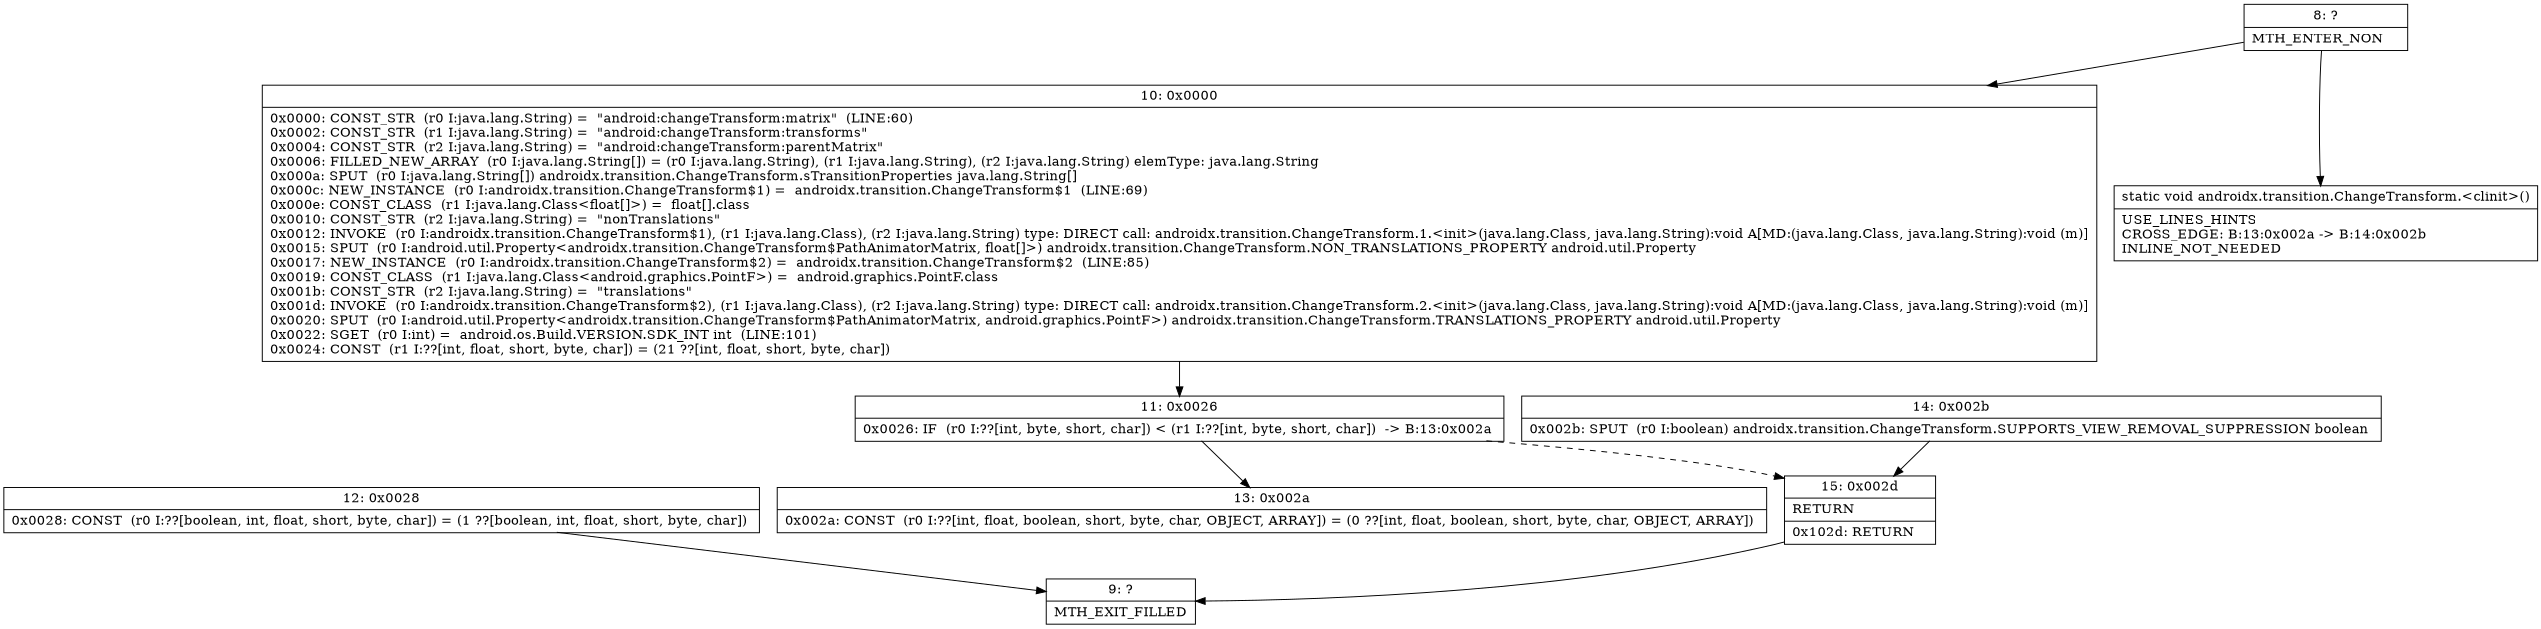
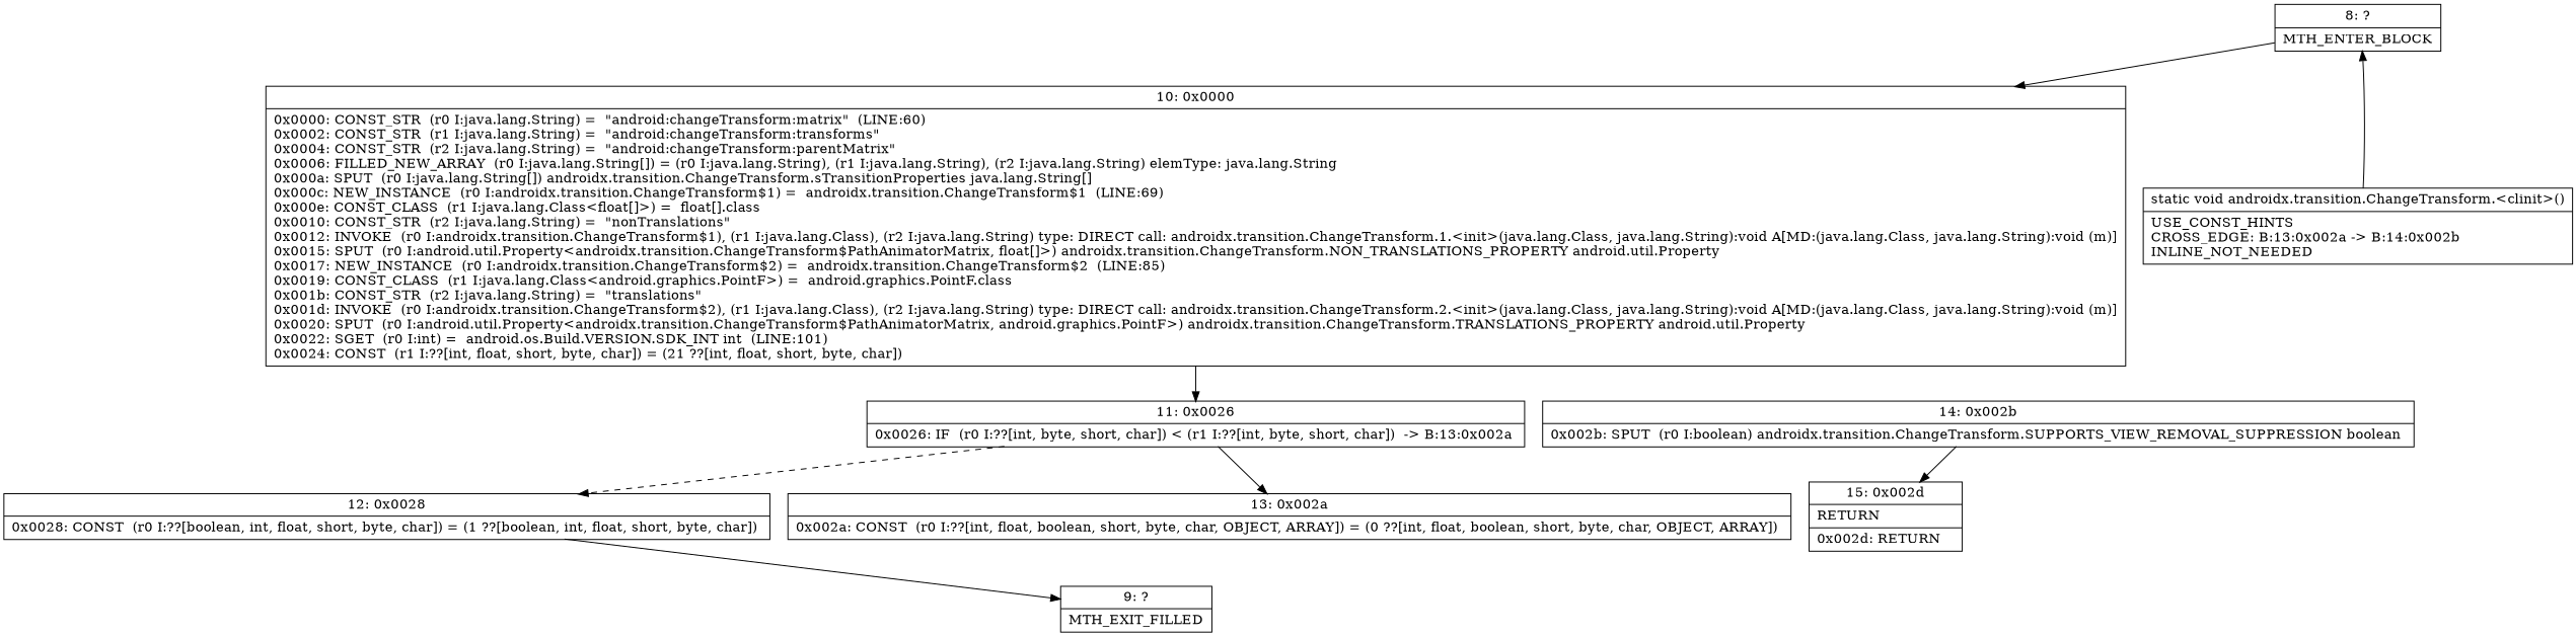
  digraph {
    node [shape=record]
-   n1 [label="{8\:\ ?|MTH_ENTER_NON\l}"]
+   n1 [label="{8\:\ ?|MTH_ENTER_BLOCK\l}"]
    n2 [label="{10\:\ 0x0000|0x0000: CONST_STR  (r0 I:java.lang.String) =  \"android:changeTransform:matrix\"  (LINE:60)\l0x0002: CONST_STR  (r1 I:java.lang.String) =  \"android:changeTransform:transforms\" \l0x0004: CONST_STR  (r2 I:java.lang.String) =  \"android:changeTransform:parentMatrix\" \l0x0006: FILLED_NEW_ARRAY  (r0 I:java.lang.String[]) = (r0 I:java.lang.String), (r1 I:java.lang.String), (r2 I:java.lang.String) elemType: java.lang.String \l0x000a: SPUT  (r0 I:java.lang.String[]) androidx.transition.ChangeTransform.sTransitionProperties java.lang.String[] \l0x000c: NEW_INSTANCE  (r0 I:androidx.transition.ChangeTransform$1) =  androidx.transition.ChangeTransform$1  (LINE:69)\l0x000e: CONST_CLASS  (r1 I:java.lang.Class\<float[]\>) =  float[].class \l0x0010: CONST_STR  (r2 I:java.lang.String) =  \"nonTranslations\" \l0x0012: INVOKE  (r0 I:androidx.transition.ChangeTransform$1), (r1 I:java.lang.Class), (r2 I:java.lang.String) type: DIRECT call: androidx.transition.ChangeTransform.1.\<init\>(java.lang.Class, java.lang.String):void A[MD:(java.lang.Class, java.lang.String):void (m)]\l0x0015: SPUT  (r0 I:android.util.Property\<androidx.transition.ChangeTransform$PathAnimatorMatrix, float[]\>) androidx.transition.ChangeTransform.NON_TRANSLATIONS_PROPERTY android.util.Property \l0x0017: NEW_INSTANCE  (r0 I:androidx.transition.ChangeTransform$2) =  androidx.transition.ChangeTransform$2  (LINE:85)\l0x0019: CONST_CLASS  (r1 I:java.lang.Class\<android.graphics.PointF\>) =  android.graphics.PointF.class \l0x001b: CONST_STR  (r2 I:java.lang.String) =  \"translations\" \l0x001d: INVOKE  (r0 I:androidx.transition.ChangeTransform$2), (r1 I:java.lang.Class), (r2 I:java.lang.String) type: DIRECT call: androidx.transition.ChangeTransform.2.\<init\>(java.lang.Class, java.lang.String):void A[MD:(java.lang.Class, java.lang.String):void (m)]\l0x0020: SPUT  (r0 I:android.util.Property\<androidx.transition.ChangeTransform$PathAnimatorMatrix, android.graphics.PointF\>) androidx.transition.ChangeTransform.TRANSLATIONS_PROPERTY android.util.Property \l0x0022: SGET  (r0 I:int) =  android.os.Build.VERSION.SDK_INT int  (LINE:101)\l0x0024: CONST  (r1 I:??[int, float, short, byte, char]) = (21 ??[int, float, short, byte, char]) \l}"]
    n3 [label="{11\:\ 0x0026|0x0026: IF  (r0 I:??[int, byte, short, char]) \< (r1 I:??[int, byte, short, char])  \-\> B:13:0x002a \l}"]
    n4 [label="{12\:\ 0x0028|0x0028: CONST  (r0 I:??[boolean, int, float, short, byte, char]) = (1 ??[boolean, int, float, short, byte, char]) \l}"]
    n5 [label="{13\:\ 0x002a|0x002a: CONST  (r0 I:??[int, float, boolean, short, byte, char, OBJECT, ARRAY]) = (0 ??[int, float, boolean, short, byte, char, OBJECT, ARRAY]) \l}"]
    n6 [label="{9\:\ ?|MTH_EXIT_FILLED\l}"]
    n7 [label="{14\:\ 0x002b|0x002b: SPUT  (r0 I:boolean) androidx.transition.ChangeTransform.SUPPORTS_VIEW_REMOVAL_SUPPRESSION boolean \l}"]
-   n8 [label="{15\:\ 0x002d|RETURN\l|0x102d: RETURN   \l}"]
-   n9 [label="{static void androidx.transition.ChangeTransform.\<clinit\>()  | USE_LINES_HINTS\lCROSS_EDGE: B:13:0x002a \-\> B:14:0x002b\lINLINE_NOT_NEEDED\l}"]
+   n8 [label="{15\:\ 0x002d|RETURN\l|0x002d: RETURN   \l}"]
+   n9 [label="{static void androidx.transition.ChangeTransform.\<clinit\>()  | USE_CONST_HINTS\lCROSS_EDGE: B:13:0x002a \-\> B:14:0x002b\lINLINE_NOT_NEEDED\l}"]
    n1 -> n2
    n2 -> n3
-   n3 -> n8 [style=dashed]
+   n3 -> n4 [style=dashed]
    n3 -> n5
    n4 -> n6
    n7 -> n8
-   n8 -> n6
-   n1 -> n9
+   n9 -> n1
  }
